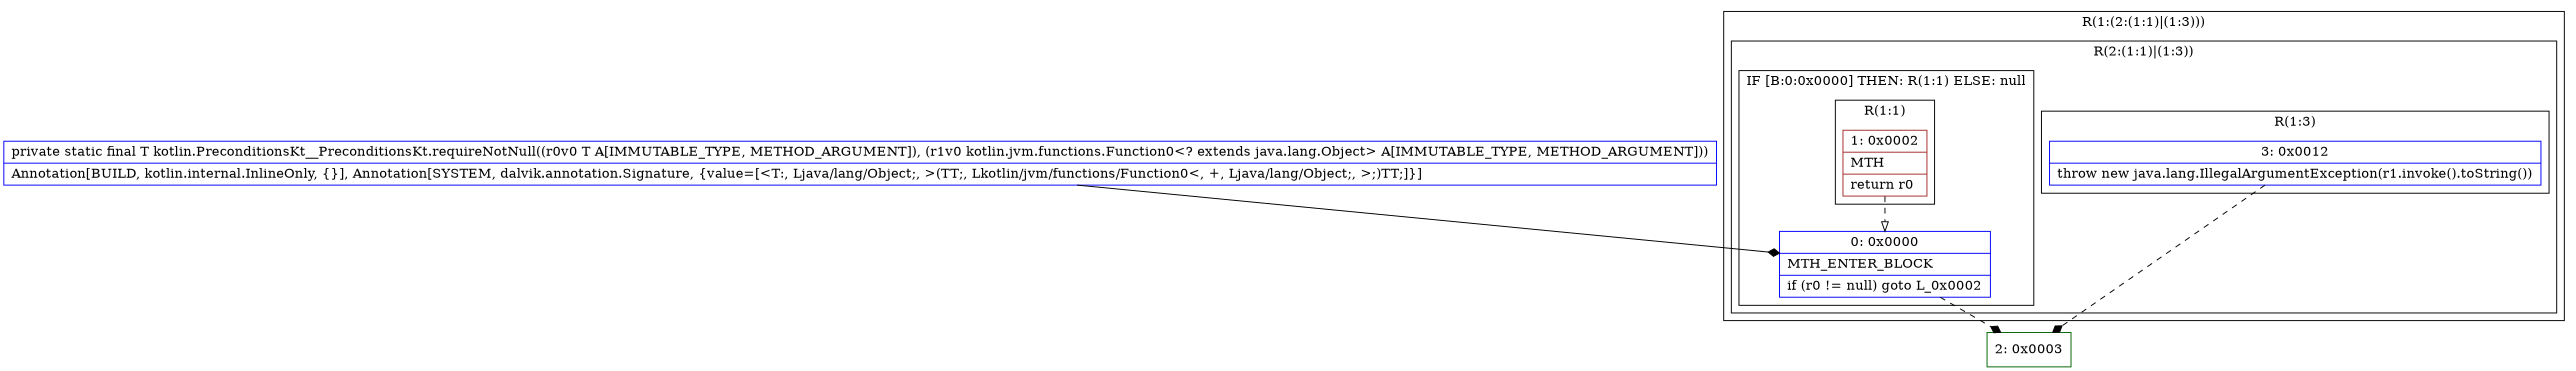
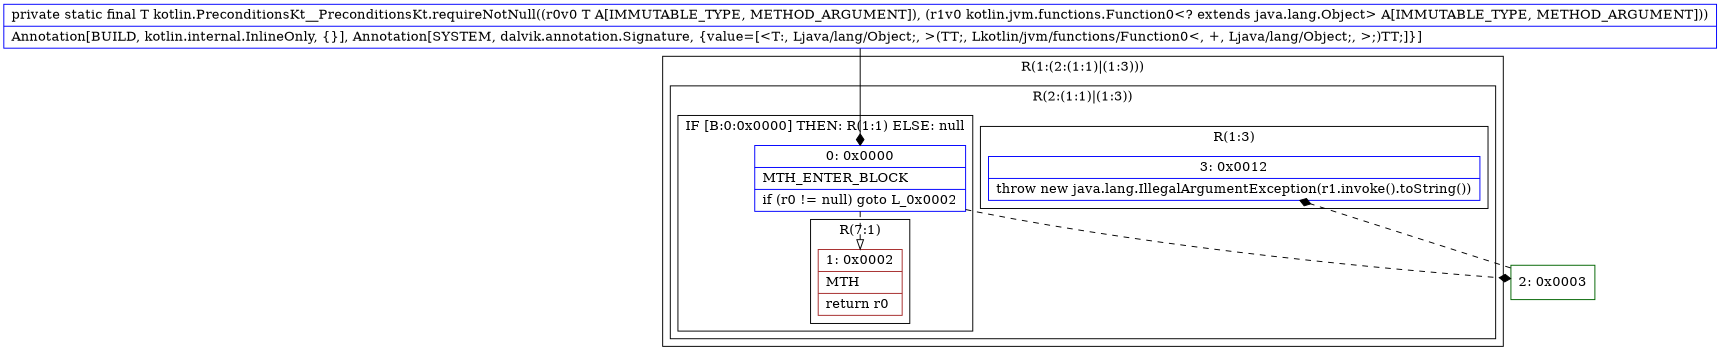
  digraph {
    node [color=blue shape=record]
    edge [arrowhead=diamond style=dashed]
    n1 [color=brown label="{1\:\ 0x0002|MTH\l|return r0\l}"]
    n2 [label="{0\:\ 0x0000|MTH_ENTER_BLOCK\l|if (r0 != null) goto L_0x0002\l}"]
    n3 [label="{3\:\ 0x0012|throw new java.lang.IllegalArgumentException(r1.invoke().toString())\l}"]
    n4 [color=darkgreen label="{2\:\ 0x0003}"]
    n5 [label="{private static final T kotlin.PreconditionsKt__PreconditionsKt.requireNotNull((r0v0 T A[IMMUTABLE_TYPE, METHOD_ARGUMENT]), (r1v0 kotlin.jvm.functions.Function0\<? extends java.lang.Object\> A[IMMUTABLE_TYPE, METHOD_ARGUMENT]))  | Annotation[BUILD, kotlin.internal.InlineOnly, \{\}], Annotation[SYSTEM, dalvik.annotation.Signature, \{value=[\<T:, Ljava\/lang\/Object;, \>(TT;, Lkotlin\/jvm\/functions\/Function0\<, +, Ljava\/lang\/Object;, \>;)TT;]\}]\l}"]
    subgraph cluster_1 {
      label="R(1:(2:(1:1)|(1:3)))"
      subgraph cluster_2 {
        label="R(2:(1:1)|(1:3))"
        subgraph cluster_3 {
          label="IF [B:0:0x0000] THEN: R(1:1) ELSE: null"
          n2
          subgraph cluster_4 {
-           label="R(1:1)"
+           label="R(7:1)"
            n1
          }
        }
        subgraph cluster_5 {
          label="R(1:3)"
          n3
        }
      }
    }
-   n1 -> n2 [arrowhead=onormal]
+   n2 -> n1 [arrowhead=onormal]
    n2 -> n4
-   n3 -> n4
+   n4 -> n3
    n5 -> n2 [style=solid]
  }
